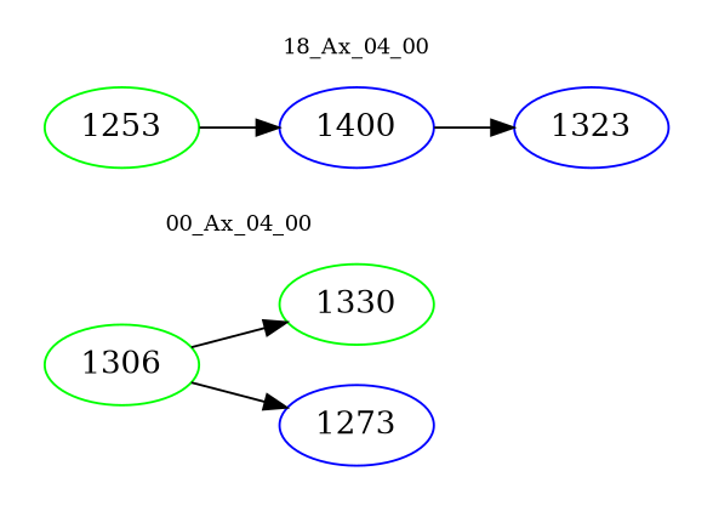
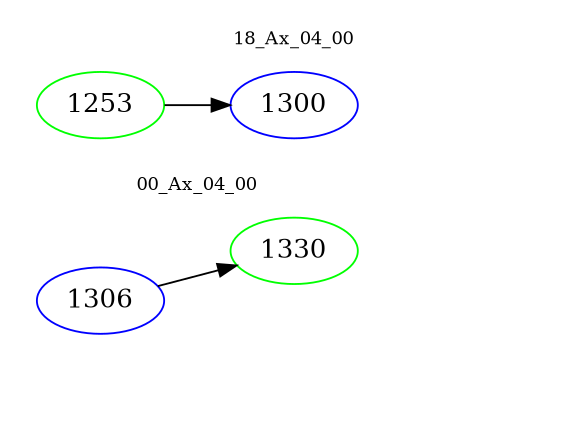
  digraph {
    rankdir=LR
    node [color=blue]
    edge [color=black]
-   n1 [color=green label=1306]
-   n2 [label=1273]
+   n1 [label=1306]
    n3 [color=green label=1330]
-   n4 [label=1400]
+   n4 [label=1300]
    n5 [color=green label=1253]
-   n6 [label=1323]
    subgraph cluster_1 {
      color=white
      fontsize=10
      label="00_Ax_04_00"
      n1
-     n2
      n3
    }
    subgraph cluster_2 {
      color=white
      fontsize=10
      label="18_Ax_04_00"
      n4
      n5
-     n6
    }
-   n1 -> n2
    n1 -> n3
-   n4 -> n6
    n5 -> n4
  }
